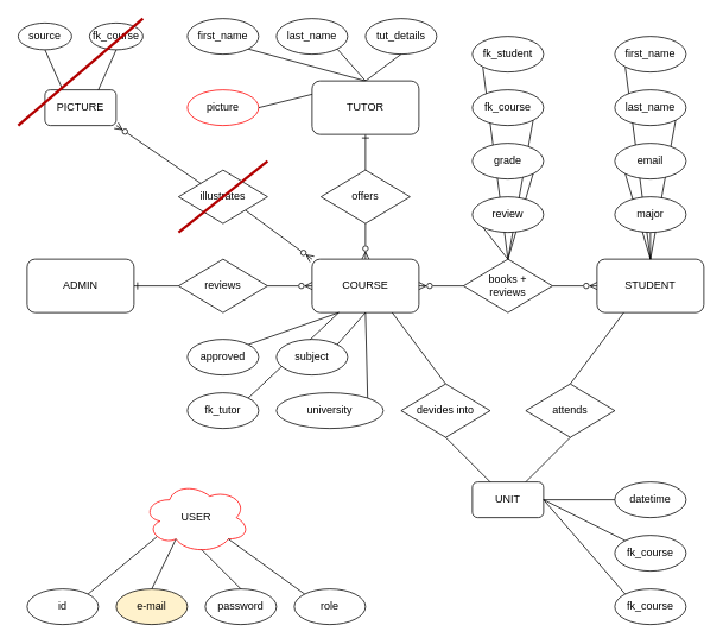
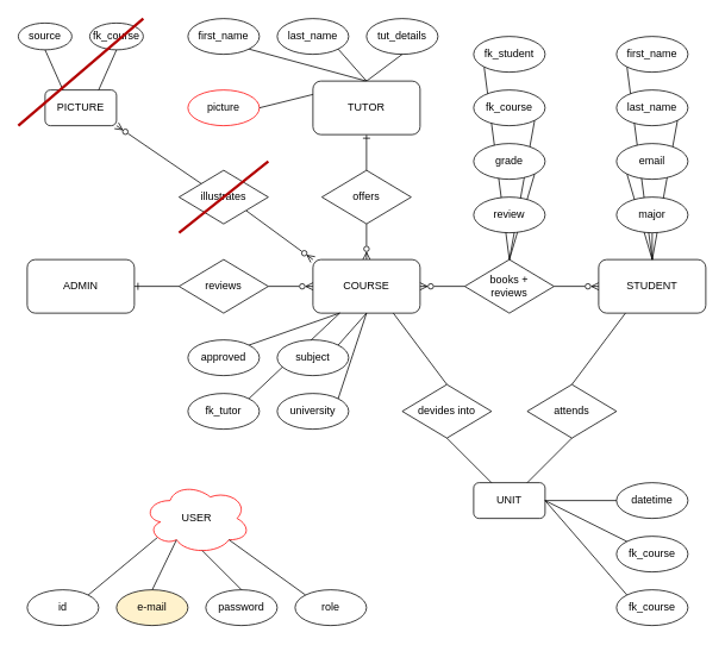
  <mxCell id="0" />
  <mxCell id="1" parent="0" />
  <mxCell id="2" style="edgeStyle=none;html=1;entryX=1;entryY=1;entryDx=0;entryDy=0;endArrow=none;endFill=0;exitX=0.5;exitY=0;exitDx=0;exitDy=0;" parent="1" source="65" target="4" edge="1"><mxGeometry relative="1" as="geometry" /></mxCell>
  <mxCell id="3" style="edgeStyle=none;html=1;entryX=0.5;entryY=0;entryDx=0;entryDy=0;endArrow=none;endFill=0;startArrow=ERone;startFill=0;" parent="1" source="65" target="6" edge="1"><mxGeometry relative="1" as="geometry" /></mxCell>
  <mxCell id="4" value="first_name" style="ellipse;whiteSpace=wrap;html=1;" parent="1" vertex="1"><mxGeometry x="210" y="20" width="80" height="40" as="geometry" /></mxCell>
  <mxCell id="5" style="edgeStyle=none;html=1;exitX=0.5;exitY=1;exitDx=0;exitDy=0;entryX=0.5;entryY=0;entryDx=0;entryDy=0;startArrow=none;startFill=0;endArrow=ERzeroToMany;endFill=0;" parent="1" source="6" target="7" edge="1"><mxGeometry relative="1" as="geometry" /></mxCell>
  <mxCell id="6" value="offers" style="rhombus;whiteSpace=wrap;html=1;" parent="1" vertex="1"><mxGeometry x="360" y="190" width="100" height="60" as="geometry" /></mxCell>
  <mxCell id="7" value="COURSE" style="rounded=1;whiteSpace=wrap;html=1;" parent="1" vertex="1"><mxGeometry x="350" y="290" width="120" height="60" as="geometry" /></mxCell>
  <mxCell id="8" value="reviews" style="rhombus;whiteSpace=wrap;html=1;" parent="1" vertex="1"><mxGeometry x="200" y="290" width="100" height="60" as="geometry" /></mxCell>
  <mxCell id="9" style="edgeStyle=none;html=1;exitX=1;exitY=0.5;exitDx=0;exitDy=0;entryX=0;entryY=0.5;entryDx=0;entryDy=0;endArrow=none;endFill=0;startArrow=ERone;startFill=0;" parent="1" source="10" target="8" edge="1"><mxGeometry relative="1" as="geometry" /></mxCell>
  <mxCell id="10" value="ADMIN" style="rounded=1;whiteSpace=wrap;html=1;" parent="1" vertex="1"><mxGeometry x="30" y="290" width="120" height="60" as="geometry" /></mxCell>
  <mxCell id="11" value="books + &lt;br&gt;reviews" style="rhombus;whiteSpace=wrap;html=1;" parent="1" vertex="1"><mxGeometry x="520" y="290" width="100" height="60" as="geometry" /></mxCell>
  <mxCell id="12" value="STUDENT" style="rounded=1;whiteSpace=wrap;html=1;" parent="1" vertex="1"><mxGeometry x="670" y="290" width="120" height="60" as="geometry" /></mxCell>
  <mxCell id="13" value="last_name" style="ellipse;whiteSpace=wrap;html=1;" parent="1" vertex="1"><mxGeometry x="310" y="20" width="80" height="40" as="geometry" /></mxCell>
  <mxCell id="14" value="tut_details" style="ellipse;whiteSpace=wrap;html=1;" parent="1" vertex="1"><mxGeometry x="410" y="20" width="80" height="40" as="geometry" /></mxCell>
  <mxCell id="15" style="edgeStyle=none;html=1;entryX=1;entryY=1;entryDx=0;entryDy=0;endArrow=none;endFill=0;exitX=0.5;exitY=0;exitDx=0;exitDy=0;" parent="1" source="65" target="13" edge="1"><mxGeometry relative="1" as="geometry"><mxPoint x="390" y="100" as="sourcePoint" /><mxPoint x="348.284" y="64.142" as="targetPoint" /></mxGeometry></mxCell>
  <mxCell id="16" style="edgeStyle=none;html=1;entryX=0.5;entryY=1;entryDx=0;entryDy=0;endArrow=none;endFill=0;" parent="1" target="14" edge="1"><mxGeometry relative="1" as="geometry"><mxPoint x="410" y="90" as="sourcePoint" /><mxPoint x="358.284" y="74.142" as="targetPoint" /></mxGeometry></mxCell>
  <mxCell id="17" style="edgeStyle=none;html=1;entryX=0;entryY=0.5;entryDx=0;entryDy=0;endArrow=ERzeroToMany;endFill=0;" parent="1" target="7" edge="1"><mxGeometry relative="1" as="geometry"><mxPoint x="300" y="320" as="sourcePoint" /><mxPoint x="210" y="330" as="targetPoint" /></mxGeometry></mxCell>
  <mxCell id="18" style="edgeStyle=none;html=1;exitX=1;exitY=0.5;exitDx=0;exitDy=0;entryX=0;entryY=0.5;entryDx=0;entryDy=0;endArrow=none;endFill=0;startArrow=ERzeroToMany;startFill=0;" parent="1" source="7" target="11" edge="1"><mxGeometry relative="1" as="geometry"><mxPoint x="170" y="340" as="sourcePoint" /><mxPoint x="220" y="340" as="targetPoint" /></mxGeometry></mxCell>
  <mxCell id="19" style="edgeStyle=none;html=1;exitX=1;exitY=0.5;exitDx=0;exitDy=0;entryX=0;entryY=0.5;entryDx=0;entryDy=0;endArrow=ERzeroToMany;endFill=0;" parent="1" source="11" target="12" edge="1"><mxGeometry relative="1" as="geometry"><mxPoint x="480" y="330" as="sourcePoint" /><mxPoint x="530" y="330" as="targetPoint" /></mxGeometry></mxCell>
  <mxCell id="20" style="edgeStyle=none;html=1;exitX=0;exitY=1;exitDx=0;exitDy=0;endArrow=none;endFill=0;" parent="1" source="45" edge="1"><mxGeometry relative="1" as="geometry"><mxPoint x="630" y="330" as="sourcePoint" /><mxPoint x="730" y="290" as="targetPoint" /></mxGeometry></mxCell>
  <mxCell id="21" style="edgeStyle=none;html=1;exitX=0;exitY=1;exitDx=0;exitDy=0;entryX=0.5;entryY=0;entryDx=0;entryDy=0;endArrow=none;endFill=0;" parent="1" source="63" target="12" edge="1"><mxGeometry relative="1" as="geometry"><mxPoint x="690" y="270" as="sourcePoint" /><mxPoint x="710" y="300" as="targetPoint" /></mxGeometry></mxCell>
  <mxCell id="22" style="edgeStyle=none;html=1;endArrow=none;endFill=0;exitX=0.5;exitY=1;exitDx=0;exitDy=0;entryX=1;entryY=0;entryDx=0;entryDy=0;" parent="1" source="7" target="52" edge="1"><mxGeometry relative="1" as="geometry"><mxPoint x="350" y="380" as="sourcePoint" /><mxPoint x="310" y="410" as="targetPoint" /></mxGeometry></mxCell>
  <mxCell id="23" style="edgeStyle=none;html=1;exitX=1;exitY=1;exitDx=0;exitDy=0;entryX=0;entryY=0;entryDx=0;entryDy=0;endArrow=ERzeroToMany;endFill=0;" parent="1" source="28" target="7" edge="1"><mxGeometry relative="1" as="geometry" /></mxCell>
  <mxCell id="24" value="PICTURE" style="rounded=1;whiteSpace=wrap;html=1;" parent="1" vertex="1"><mxGeometry x="50" y="100" width="80" height="40" as="geometry" /></mxCell>
  <mxCell id="25" value="UNIT" style="rounded=1;whiteSpace=wrap;html=1;" parent="1" vertex="1"><mxGeometry x="530" y="540" width="80" height="40" as="geometry" /></mxCell>
  <mxCell id="26" style="edgeStyle=none;html=1;entryX=0.75;entryY=1;entryDx=0;entryDy=0;endArrow=none;endFill=0;exitX=0.5;exitY=0;exitDx=0;exitDy=0;" parent="1" source="29" target="7" edge="1"><mxGeometry relative="1" as="geometry"><mxPoint x="340" y="510" as="sourcePoint" /><mxPoint x="390" y="360" as="targetPoint" /></mxGeometry></mxCell>
  <mxCell id="27" value="" style="edgeStyle=none;html=1;endArrow=none;endFill=0;exitX=1;exitY=0;exitDx=0;exitDy=0;startArrow=none;" parent="1" source="54" edge="1"><mxGeometry relative="1" as="geometry"><mxPoint x="410" y="440" as="sourcePoint" /><mxPoint x="380" y="350" as="targetPoint" /></mxGeometry></mxCell>
  <mxCell id="28" value="illustrates" style="rhombus;whiteSpace=wrap;html=1;" parent="1" vertex="1"><mxGeometry x="200" y="190" width="100" height="60" as="geometry" /></mxCell>
  <mxCell id="29" value="devides into" style="rhombus;whiteSpace=wrap;html=1;" parent="1" vertex="1"><mxGeometry x="450" y="430" width="100" height="60" as="geometry" /></mxCell>
  <mxCell id="30" style="edgeStyle=none;html=1;entryX=0.5;entryY=1;entryDx=0;entryDy=0;endArrow=none;endFill=0;exitX=0.25;exitY=0;exitDx=0;exitDy=0;" parent="1" source="25" target="29" edge="1"><mxGeometry relative="1" as="geometry"><mxPoint x="565.714" y="448.571" as="sourcePoint" /><mxPoint x="480" y="320" as="targetPoint" /></mxGeometry></mxCell>
  <mxCell id="31" value="attends" style="rhombus;whiteSpace=wrap;html=1;" parent="1" vertex="1"><mxGeometry x="590" y="430" width="100" height="60" as="geometry" /></mxCell>
  <mxCell id="32" style="edgeStyle=none;html=1;entryX=0.25;entryY=1;entryDx=0;entryDy=0;endArrow=none;endFill=0;exitX=0.5;exitY=0;exitDx=0;exitDy=0;" parent="1" source="31" target="12" edge="1"><mxGeometry relative="1" as="geometry"><mxPoint x="565.714" y="488.571" as="sourcePoint" /><mxPoint x="480" y="360" as="targetPoint" /></mxGeometry></mxCell>
  <mxCell id="33" style="edgeStyle=none;html=1;entryX=0.5;entryY=1;entryDx=0;entryDy=0;endArrow=none;endFill=0;exitX=0.75;exitY=0;exitDx=0;exitDy=0;" parent="1" source="25" target="31" edge="1"><mxGeometry relative="1" as="geometry"><mxPoint x="590" y="540" as="sourcePoint" /><mxPoint x="580" y="500" as="targetPoint" /></mxGeometry></mxCell>
  <mxCell id="34" style="edgeStyle=none;html=1;entryX=0;entryY=0;entryDx=0;entryDy=0;endArrow=none;endFill=0;exitX=1;exitY=1;exitDx=0;exitDy=0;startArrow=ERzeroToMany;startFill=0;" parent="1" source="24" target="28" edge="1"><mxGeometry relative="1" as="geometry"><mxPoint x="610" y="580" as="sourcePoint" /><mxPoint x="580" y="540" as="targetPoint" /></mxGeometry></mxCell>
  <mxCell id="35" value="source" style="ellipse;whiteSpace=wrap;html=1;" parent="1" vertex="1"><mxGeometry x="20" y="25" width="60" height="30" as="geometry" /></mxCell>
  <mxCell id="36" value="fk_course" style="ellipse;whiteSpace=wrap;html=1;" parent="1" vertex="1"><mxGeometry x="100" y="25" width="60" height="30" as="geometry" /></mxCell>
  <mxCell id="37" style="edgeStyle=none;html=1;entryX=0.5;entryY=1;entryDx=0;entryDy=0;endArrow=none;endFill=0;exitX=0.25;exitY=0;exitDx=0;exitDy=0;" parent="1" source="24" target="35" edge="1"><mxGeometry relative="1" as="geometry"><mxPoint x="390" y="100" as="sourcePoint" /><mxPoint x="348.284" y="64.142" as="targetPoint" /></mxGeometry></mxCell>
  <mxCell id="38" style="edgeStyle=none;html=1;entryX=0.5;entryY=1;entryDx=0;entryDy=0;endArrow=none;endFill=0;exitX=0.75;exitY=0;exitDx=0;exitDy=0;" parent="1" source="24" target="36" edge="1"><mxGeometry relative="1" as="geometry"><mxPoint x="100" y="110" as="sourcePoint" /><mxPoint x="100" y="70" as="targetPoint" /></mxGeometry></mxCell>
  <mxCell id="39" value="datetime" style="ellipse;whiteSpace=wrap;html=1;" parent="1" vertex="1"><mxGeometry x="690" y="540" width="80" height="40" as="geometry" /></mxCell>
  <mxCell id="40" value="fk_course" style="ellipse;whiteSpace=wrap;html=1;" parent="1" vertex="1"><mxGeometry x="690" y="600" width="80" height="40" as="geometry" /></mxCell>
  <mxCell id="41" value="" style="endArrow=none;html=1;fillColor=#e51400;strokeColor=#B20000;strokeWidth=3;" parent="1" edge="1"><mxGeometry width="50" height="50" relative="1" as="geometry"><mxPoint x="300" y="180" as="sourcePoint" /><mxPoint x="200" y="260" as="targetPoint" /></mxGeometry></mxCell>
  <mxCell id="42" value="" style="endArrow=none;html=1;fillColor=#e51400;strokeColor=#B20000;strokeWidth=3;" parent="1" edge="1"><mxGeometry width="50" height="50" relative="1" as="geometry"><mxPoint x="160" y="20" as="sourcePoint" /><mxPoint x="20" y="140" as="targetPoint" /></mxGeometry></mxCell>
  <mxCell id="43" value="picture" style="ellipse;whiteSpace=wrap;html=1;fillColor=default;strokeColor=#FF0000;" parent="1" vertex="1"><mxGeometry x="210" y="100" width="80" height="40" as="geometry" /></mxCell>
  <mxCell id="44" style="edgeStyle=none;html=1;entryX=1;entryY=0.5;entryDx=0;entryDy=0;endArrow=none;endFill=0;exitX=0.5;exitY=0;exitDx=0;exitDy=0;" parent="1" source="65" target="43" edge="1"><mxGeometry relative="1" as="geometry"><mxPoint x="120" y="110" as="sourcePoint" /><mxPoint x="140" y="65" as="targetPoint" /></mxGeometry></mxCell>
  <mxCell id="45" value="first_name" style="ellipse;whiteSpace=wrap;html=1;" parent="1" vertex="1"><mxGeometry x="690" y="40" width="80" height="40" as="geometry" /></mxCell>
  <mxCell id="46" style="edgeStyle=none;html=1;exitX=0.5;exitY=1;exitDx=0;exitDy=0;entryX=0.5;entryY=0;entryDx=0;entryDy=0;endArrow=none;endFill=0;" parent="1" source="62" target="12" edge="1"><mxGeometry relative="1" as="geometry"><mxPoint x="690" y="210" as="sourcePoint" /><mxPoint x="740" y="300" as="targetPoint" /></mxGeometry></mxCell>
  <mxCell id="47" value="last_name" style="ellipse;whiteSpace=wrap;html=1;" parent="1" vertex="1"><mxGeometry x="690" y="100" width="80" height="40" as="geometry" /></mxCell>
  <mxCell id="48" style="edgeStyle=none;html=1;endArrow=none;endFill=0;exitX=1;exitY=1;exitDx=0;exitDy=0;startArrow=none;entryX=0.5;entryY=0;entryDx=0;entryDy=0;" parent="1" source="57" target="11" edge="1"><mxGeometry relative="1" as="geometry"><mxPoint x="288.284" y="415.858" as="sourcePoint" /><mxPoint x="380" y="350" as="targetPoint" /></mxGeometry></mxCell>
- <mxCell id="49" value="" style="edgeStyle=none;html=1;endArrow=none;endFill=0;entryX=0.5;entryY=0;entryDx=0;entryDy=0;exitX=0;exitY=1;exitDx=0;exitDy=0;" parent="1" source="58" target="11" edge="1"><mxGeometry relative="1" as="geometry"><mxPoint x="560" y="270" as="sourcePoint" /><mxPoint x="420" y="360" as="targetPoint" /></mxGeometry></mxCell>
  <mxCell id="50" value="fk_tutor" style="ellipse;whiteSpace=wrap;html=1;" parent="1" vertex="1"><mxGeometry x="210" y="440" width="80" height="40" as="geometry" /></mxCell>
  <mxCell id="51" value="" style="edgeStyle=none;html=1;endArrow=none;endFill=0;exitX=1;exitY=0;exitDx=0;exitDy=0;" parent="1" source="50" edge="1"><mxGeometry relative="1" as="geometry"><mxPoint x="350" y="410" as="sourcePoint" /><mxPoint x="380" y="350" as="targetPoint" /></mxGeometry></mxCell>
- <mxCell id="52" value="university" style="ellipse;whiteSpace=wrap;html=1;" parent="1" vertex="1"><mxGeometry x="310" y="440" width="120" height="40" as="geometry" /></mxCell>
+ <mxCell id="52" value="university" style="ellipse;whiteSpace=wrap;html=1;" parent="1" vertex="1"><mxGeometry x="310" y="440" width="80" height="40" as="geometry" /></mxCell>
  <mxCell id="53" value="" style="edgeStyle=none;html=1;endArrow=none;endFill=0;exitX=1;exitY=0;exitDx=0;exitDy=0;entryX=0.5;entryY=1;entryDx=0;entryDy=0;" parent="1" source="64" target="7" edge="1"><mxGeometry relative="1" as="geometry"><mxPoint x="330" y="460" as="sourcePoint" /><mxPoint x="380" y="350" as="targetPoint" /></mxGeometry></mxCell>
  <mxCell id="54" value="approved" style="ellipse;whiteSpace=wrap;html=1;" parent="1" vertex="1"><mxGeometry x="210" y="380" width="80" height="40" as="geometry" /></mxCell>
  <mxCell id="55" value="" style="edgeStyle=none;html=1;endArrow=none;endFill=0;entryX=0.5;entryY=0;entryDx=0;entryDy=0;exitX=0;exitY=1;exitDx=0;exitDy=0;" parent="1" source="60" target="11" edge="1"><mxGeometry relative="1" as="geometry"><mxPoint x="551.716" y="264.142" as="sourcePoint" /><mxPoint x="580" y="300" as="targetPoint" /></mxGeometry></mxCell>
  <mxCell id="56" value="" style="edgeStyle=none;html=1;endArrow=none;endFill=0;exitX=1;exitY=1;exitDx=0;exitDy=0;" parent="1" source="59" edge="1"><mxGeometry relative="1" as="geometry"><mxPoint x="551.716" y="84.142" as="sourcePoint" /><mxPoint x="570" y="290" as="targetPoint" /></mxGeometry></mxCell>
  <mxCell id="57" value="grade" style="ellipse;whiteSpace=wrap;html=1;" parent="1" vertex="1"><mxGeometry x="530" y="160" width="80" height="40" as="geometry" /></mxCell>
  <mxCell id="58" value="review" style="ellipse;whiteSpace=wrap;html=1;" parent="1" vertex="1"><mxGeometry x="530" y="220" width="80" height="40" as="geometry" /></mxCell>
  <mxCell id="59" value="fk_course" style="ellipse;whiteSpace=wrap;html=1;" parent="1" vertex="1"><mxGeometry x="530" y="100" width="80" height="40" as="geometry" /></mxCell>
  <mxCell id="60" value="fk_student" style="ellipse;whiteSpace=wrap;html=1;" parent="1" vertex="1"><mxGeometry x="530" y="40" width="80" height="40" as="geometry" /></mxCell>
  <mxCell id="61" value="" style="edgeStyle=none;html=1;exitX=1;exitY=1;exitDx=0;exitDy=0;entryX=0.5;entryY=0;entryDx=0;entryDy=0;endArrow=none;endFill=0;" parent="1" source="47" target="12" edge="1"><mxGeometry relative="1" as="geometry"><mxPoint x="730" y="140" as="sourcePoint" /><mxPoint x="760" y="290" as="targetPoint" /></mxGeometry></mxCell>
  <mxCell id="62" value="major" style="ellipse;whiteSpace=wrap;html=1;" parent="1" vertex="1"><mxGeometry x="690" y="220" width="80" height="40" as="geometry" /></mxCell>
  <mxCell id="63" value="email" style="ellipse;whiteSpace=wrap;html=1;" parent="1" vertex="1"><mxGeometry x="690" y="160" width="80" height="40" as="geometry" /></mxCell>
  <mxCell id="64" value="subject" style="ellipse;whiteSpace=wrap;html=1;" parent="1" vertex="1"><mxGeometry x="310" y="380" width="80" height="40" as="geometry" /></mxCell>
  <mxCell id="65" value="TUTOR" style="rounded=1;whiteSpace=wrap;html=1;" parent="1" vertex="1"><mxGeometry x="350" y="90" width="120" height="60" as="geometry" /></mxCell>
  <mxCell id="66" value="fk_course" style="ellipse;whiteSpace=wrap;html=1;" parent="1" vertex="1"><mxGeometry x="690" y="660" width="80" height="40" as="geometry" /></mxCell>
  <mxCell id="67" style="edgeStyle=none;html=1;entryX=0;entryY=0.5;entryDx=0;entryDy=0;endArrow=none;endFill=0;exitX=1;exitY=0.5;exitDx=0;exitDy=0;" parent="1" source="25" target="39" edge="1"><mxGeometry relative="1" as="geometry"><mxPoint x="600" y="550" as="sourcePoint" /><mxPoint x="650" y="500" as="targetPoint" /></mxGeometry></mxCell>
  <mxCell id="68" style="edgeStyle=none;html=1;entryX=0;entryY=0;entryDx=0;entryDy=0;endArrow=none;endFill=0;exitX=1;exitY=0.5;exitDx=0;exitDy=0;" parent="1" source="25" target="40" edge="1"><mxGeometry relative="1" as="geometry"><mxPoint x="620" y="570" as="sourcePoint" /><mxPoint x="700" y="570" as="targetPoint" /></mxGeometry></mxCell>
  <mxCell id="69" style="edgeStyle=none;html=1;entryX=0;entryY=0;entryDx=0;entryDy=0;endArrow=none;endFill=0;exitX=1;exitY=0.5;exitDx=0;exitDy=0;" parent="1" source="25" target="66" edge="1"><mxGeometry relative="1" as="geometry"><mxPoint x="620" y="570" as="sourcePoint" /><mxPoint x="711.716" y="615.858" as="targetPoint" /></mxGeometry></mxCell>
  <mxCell id="70" value="USER" style="ellipse;shape=cloud;whiteSpace=wrap;html=1;strokeColor=#FF0000;fillColor=default;" parent="1" vertex="1"><mxGeometry x="160" y="540" width="120" height="80" as="geometry" /></mxCell>
  <mxCell id="71" value="id" style="ellipse;whiteSpace=wrap;html=1;" parent="1" vertex="1"><mxGeometry x="30" y="660" width="80" height="40" as="geometry" /></mxCell>
  <mxCell id="72" value="e-mail" style="ellipse;whiteSpace=wrap;html=1;fillColor=#fff2cc;" parent="1" vertex="1"><mxGeometry x="130" y="660" width="80" height="40" as="geometry" /></mxCell>
  <mxCell id="73" value="password" style="ellipse;whiteSpace=wrap;html=1;" parent="1" vertex="1"><mxGeometry x="230" y="660" width="80" height="40" as="geometry" /></mxCell>
  <mxCell id="74" value="role" style="ellipse;whiteSpace=wrap;html=1;" parent="1" vertex="1"><mxGeometry x="330" y="660" width="80" height="40" as="geometry" /></mxCell>
  <mxCell id="75" style="edgeStyle=none;html=1;entryX=0.13;entryY=0.77;entryDx=0;entryDy=0;endArrow=none;endFill=0;exitX=1;exitY=0;exitDx=0;exitDy=0;entryPerimeter=0;" parent="1" source="71" target="70" edge="1"><mxGeometry relative="1" as="geometry"><mxPoint x="560" y="550" as="sourcePoint" /><mxPoint x="510" y="500" as="targetPoint" /></mxGeometry></mxCell>
  <mxCell id="76" style="edgeStyle=none;html=1;entryX=0.31;entryY=0.8;entryDx=0;entryDy=0;endArrow=none;endFill=0;exitX=0.5;exitY=0;exitDx=0;exitDy=0;entryPerimeter=0;" parent="1" source="72" target="70" edge="1"><mxGeometry relative="1" as="geometry"><mxPoint x="108.284" y="675.858" as="sourcePoint" /><mxPoint x="185.6" y="611.6" as="targetPoint" /></mxGeometry></mxCell>
  <mxCell id="77" style="edgeStyle=none;html=1;entryX=0.55;entryY=0.95;entryDx=0;entryDy=0;endArrow=none;endFill=0;exitX=0.5;exitY=0;exitDx=0;exitDy=0;entryPerimeter=0;" parent="1" source="73" target="70" edge="1"><mxGeometry relative="1" as="geometry"><mxPoint x="180" y="670" as="sourcePoint" /><mxPoint x="207.2" y="614" as="targetPoint" /></mxGeometry></mxCell>
  <mxCell id="78" style="edgeStyle=none;html=1;entryX=0.8;entryY=0.8;entryDx=0;entryDy=0;endArrow=none;endFill=0;exitX=0;exitY=0;exitDx=0;exitDy=0;entryPerimeter=0;" parent="1" source="74" target="70" edge="1"><mxGeometry relative="1" as="geometry"><mxPoint x="280" y="670" as="sourcePoint" /><mxPoint x="236" y="626" as="targetPoint" /></mxGeometry></mxCell>
